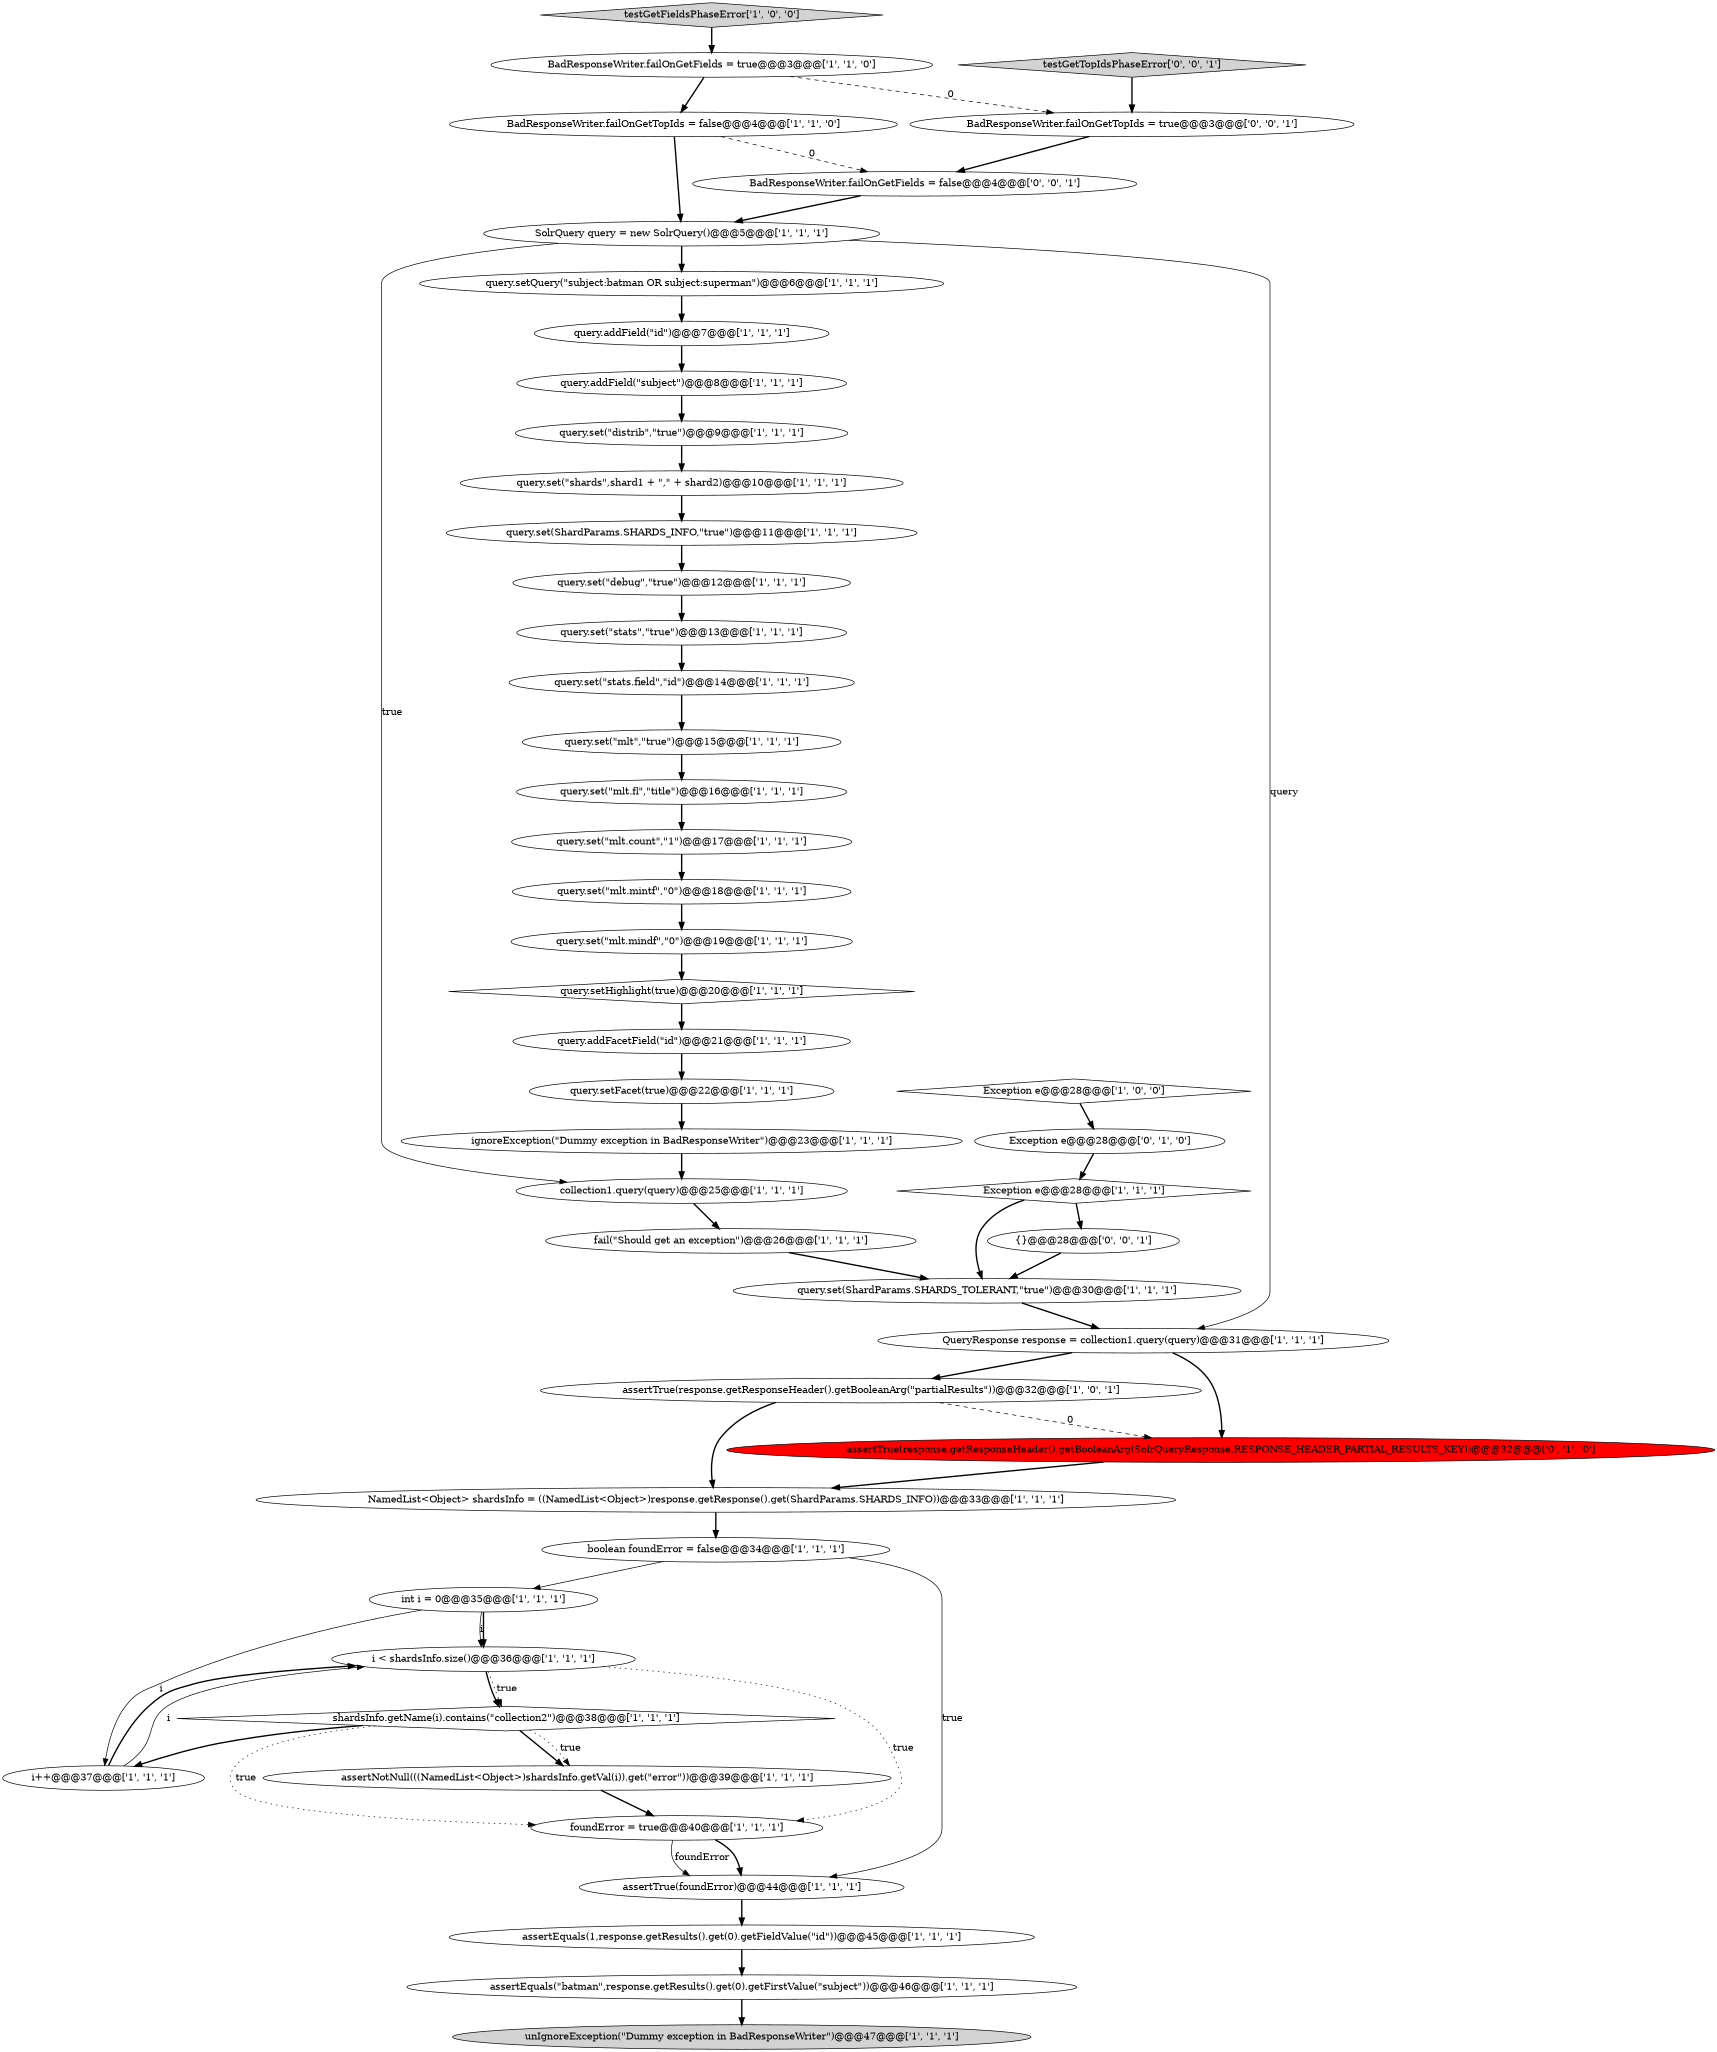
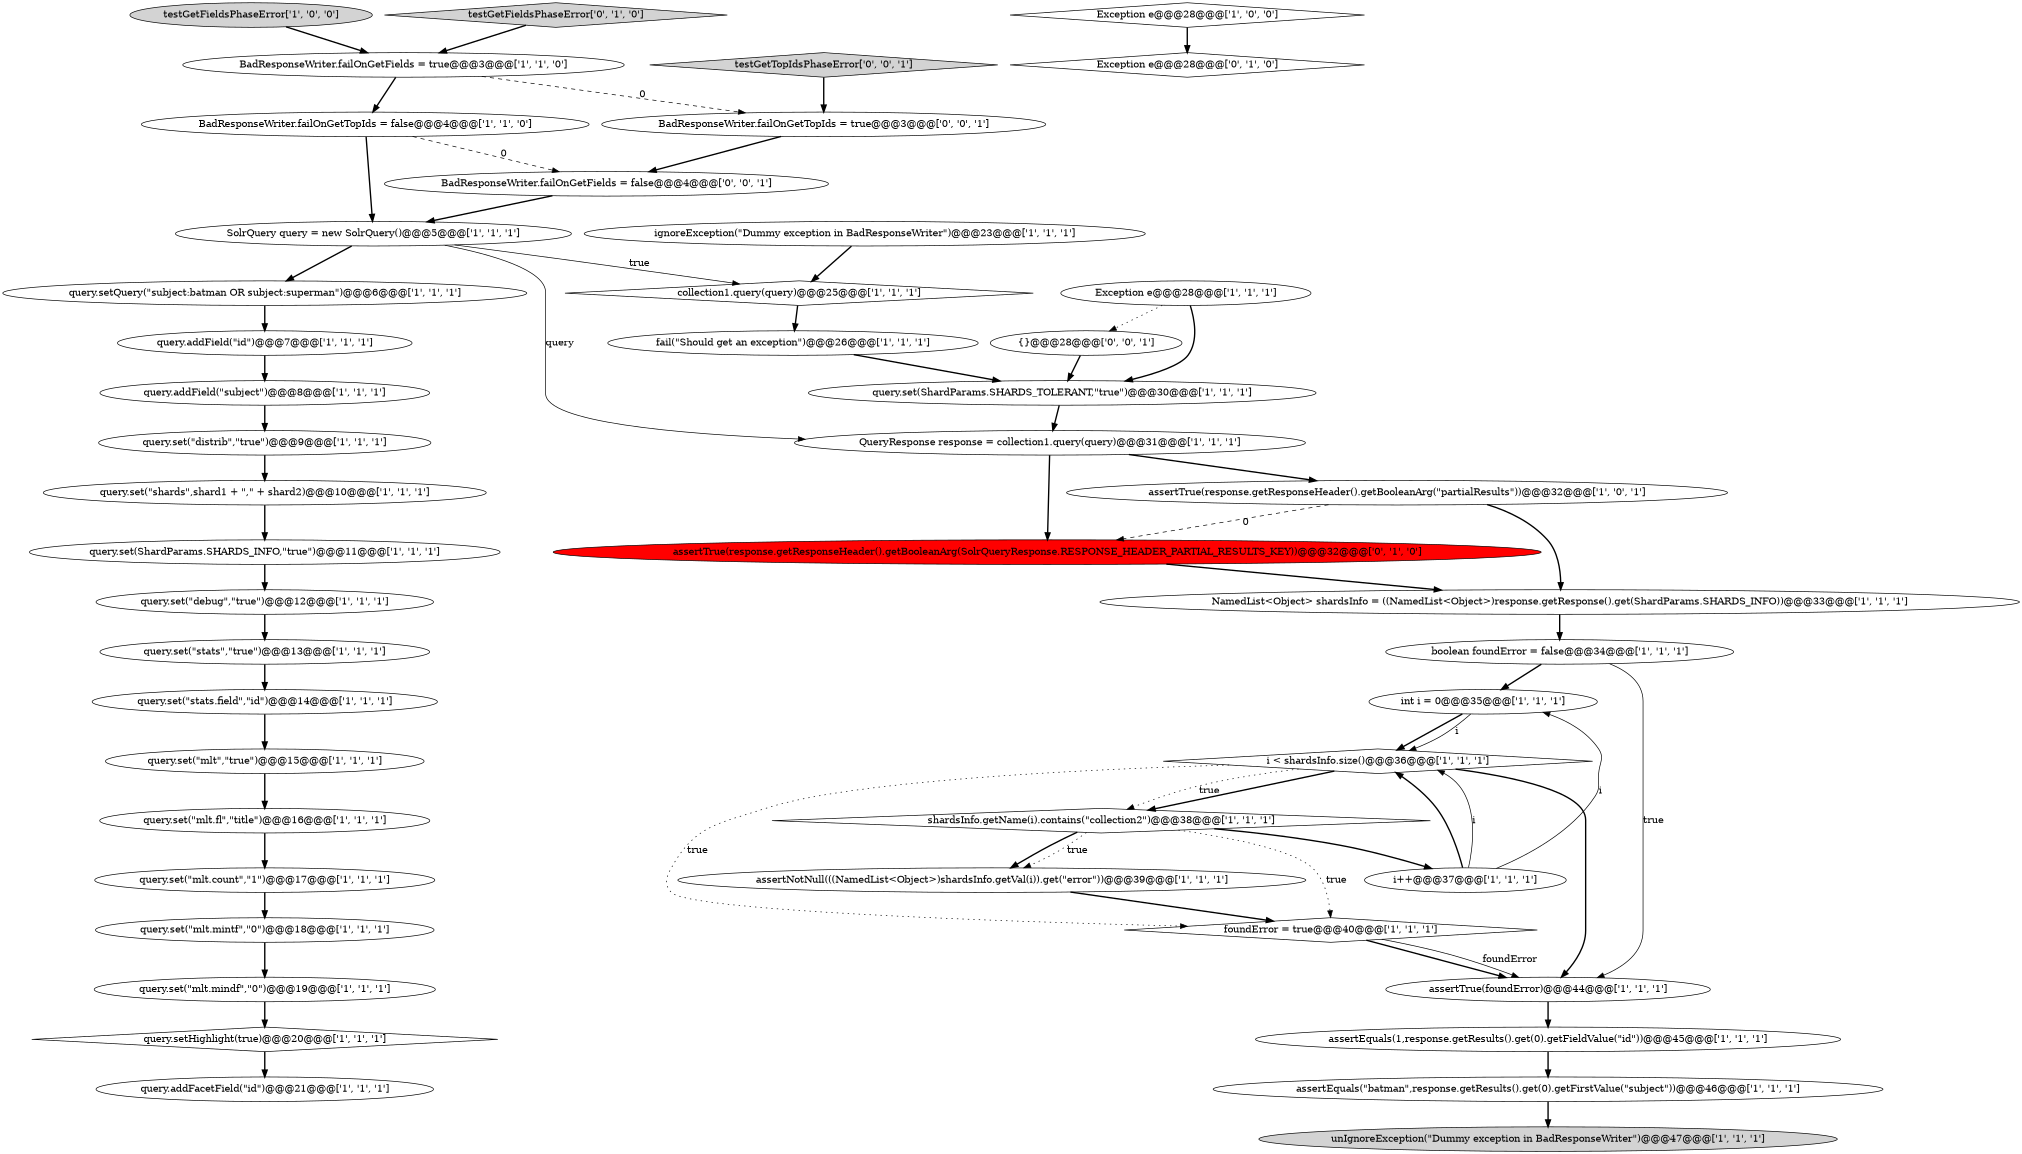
  digraph {
    node [fillcolor=white shape=ellipse style=filled]
    edge [style=bold]
    n1 [label="query.set(\"mlt.mindf\",\"0\")@@@19@@@['1', '1', '1']"]
    n2 [label="query.setHighlight(true)@@@20@@@['1', '1', '1']" shape=diamond]
    n3 [label="query.addFacetField(\"id\")@@@21@@@['1', '1', '1']"]
    n4 [label="NamedList<Object> shardsInfo = ((NamedList<Object>)response.getResponse().get(ShardParams.SHARDS_INFO))@@@33@@@['1', '1', '1']"]
    n5 [label="boolean foundError = false@@@34@@@['1', '1', '1']"]
    n6 [label="int i = 0@@@35@@@['1', '1', '1']"]
    n7 [label="assertTrue(foundError)@@@44@@@['1', '1', '1']"]
-   n8 [label="i < shardsInfo.size()@@@36@@@['1', '1', '1']"]
+   n8 [label="i < shardsInfo.size()@@@36@@@['1', '1', '1']" shape=diamond]
    n9 [label="i++@@@37@@@['1', '1', '1']"]
    n10 [label="shardsInfo.getName(i).contains(\"collection2\")@@@38@@@['1', '1', '1']" shape=diamond]
-   n11 [label="foundError = true@@@40@@@['1', '1', '1']"]
+   n11 [label="foundError = true@@@40@@@['1', '1', '1']" shape=diamond]
    n12 [label="fail(\"Should get an exception\")@@@26@@@['1', '1', '1']"]
    n13 [label="query.set(ShardParams.SHARDS_TOLERANT,\"true\")@@@30@@@['1', '1', '1']"]
    n14 [label="QueryResponse response = collection1.query(query)@@@31@@@['1', '1', '1']"]
    n15 [label="query.addField(\"subject\")@@@8@@@['1', '1', '1']"]
    n16 [label="query.set(\"distrib\",\"true\")@@@9@@@['1', '1', '1']"]
    n17 [label="query.set(\"shards\",shard1 + \",\" + shard2)@@@10@@@['1', '1', '1']"]
    n18 [label="assertTrue(response.getResponseHeader().getBooleanArg(\"partialResults\"))@@@32@@@['1', '0', '1']"]
    n19 [fillcolor=red label="assertTrue(response.getResponseHeader().getBooleanArg(SolrQueryResponse.RESPONSE_HEADER_PARTIAL_RESULTS_KEY))@@@32@@@['0', '1', '0']"]
    n20 [label="query.set(ShardParams.SHARDS_INFO,\"true\")@@@11@@@['1', '1', '1']"]
    n21 [label="query.set(\"debug\",\"true\")@@@12@@@['1', '1', '1']"]
-   n22 [label="query.setFacet(true)@@@22@@@['1', '1', '1']"]
    n23 [label="ignoreException(\"Dummy exception in BadResponseWriter\")@@@23@@@['1', '1', '1']"]
-   n24 [label="collection1.query(query)@@@25@@@['1', '1', '1']"]
+   n24 [label="collection1.query(query)@@@25@@@['1', '1', '1']" shape=diamond]
    n25 [label="query.set(\"stats\",\"true\")@@@13@@@['1', '1', '1']"]
-   n26 [fillcolor=lightgray label="testGetFieldsPhaseError['1', '0', '0']" shape=diamond]
+   n26 [fillcolor=lightgray label="testGetFieldsPhaseError['1', '0', '0']"]
    n27 [label="BadResponseWriter.failOnGetFields = true@@@3@@@['1', '1', '0']"]
    n28 [label="BadResponseWriter.failOnGetTopIds = true@@@3@@@['0', '0', '1']"]
    n29 [label="BadResponseWriter.failOnGetTopIds = false@@@4@@@['1', '1', '0']"]
    n30 [label="BadResponseWriter.failOnGetFields = false@@@4@@@['0', '0', '1']"]
    n31 [label="SolrQuery query = new SolrQuery()@@@5@@@['1', '1', '1']"]
+   n32 [fillcolor=lightgray label="testGetFieldsPhaseError['0', '1', '0']" shape=diamond]
    n33 [label="query.set(\"stats.field\",\"id\")@@@14@@@['1', '1', '1']"]
    n34 [label="query.set(\"mlt\",\"true\")@@@15@@@['1', '1', '1']"]
    n35 [label="query.set(\"mlt.fl\",\"title\")@@@16@@@['1', '1', '1']"]
    n36 [label="assertEquals(1,response.getResults().get(0).getFieldValue(\"id\"))@@@45@@@['1', '1', '1']"]
    n37 [label="assertEquals(\"batman\",response.getResults().get(0).getFirstValue(\"subject\"))@@@46@@@['1', '1', '1']"]
    n38 [fillcolor=lightgray label="unIgnoreException(\"Dummy exception in BadResponseWriter\")@@@47@@@['1', '1', '1']"]
    n39 [label="{}@@@28@@@['0', '0', '1']"]
    n40 [label="query.set(\"mlt.count\",\"1\")@@@17@@@['1', '1', '1']"]
    n41 [label="query.set(\"mlt.mintf\",\"0\")@@@18@@@['1', '1', '1']"]
    n42 [fillcolor=lightgray label="testGetTopIdsPhaseError['0', '0', '1']" shape=diamond]
    n43 [label="Exception e@@@28@@@['1', '0', '0']" shape=diamond]
-   n44 [label="Exception e@@@28@@@['0', '1', '0']"]
-   n45 [label="Exception e@@@28@@@['1', '1', '1']" shape=diamond]
+   n44 [label="Exception e@@@28@@@['0', '1', '0']" shape=diamond]
+   n45 [label="Exception e@@@28@@@['1', '1', '1']"]
    n46 [label="query.setQuery(\"subject:batman OR subject:superman\")@@@6@@@['1', '1', '1']"]
    n47 [label="query.addField(\"id\")@@@7@@@['1', '1', '1']"]
    n48 [label="assertNotNull(((NamedList<Object>)shardsInfo.getVal(i)).get(\"error\"))@@@39@@@['1', '1', '1']"]
    n1 -> n2
    n2 -> n3
-   n3 -> n22
    n4 -> n5
-   n5 -> n6 [style=solid]
+   n5 -> n6
    n5 -> n7 [label=true style=solid]
    n6 -> n8
    n6 -> n8 [label=i style=solid]
-   n6 -> n9 [label=i style=solid]
+   n9 -> n6 [label=i style=solid]
    n7 -> n36
+   n8 -> n7
    n8 -> n10
    n8 -> n10 [label=true style=dotted]
    n8 -> n11 [label=true style=dotted]
    n9 -> n8 [label=i style=solid]
    n9 -> n8
    n10 -> n9
    n10 -> n11 [label=true style=dotted]
    n10 -> n48
    n10 -> n48 [label=true style=dotted]
    n11 -> n7
    n11 -> n7 [label=foundError style=solid]
    n12 -> n13
    n13 -> n14
    n14 -> n18
    n14 -> n19
    n15 -> n16
    n16 -> n17
    n17 -> n20
    n18 -> n4
    n18 -> n19 [label=0 style=dashed]
    n19 -> n4
    n20 -> n21
    n21 -> n25
-   n22 -> n23
    n23 -> n24
    n24 -> n12
    n25 -> n33
    n26 -> n27
    n27 -> n28 [label=0 style=dashed]
    n27 -> n29
    n28 -> n30
    n29 -> n30 [label=0 style=dashed]
    n29 -> n31
    n30 -> n31
    n31 -> n14 [label=query style=solid]
    n31 -> n24 [label=true style=solid]
    n31 -> n46
+   n32 -> n27
    n33 -> n34
    n34 -> n35
    n35 -> n40
    n36 -> n37
    n37 -> n38
    n39 -> n13
    n40 -> n41
    n41 -> n1
    n42 -> n28
    n43 -> n44
-   n44 -> n45
    n45 -> n13
-   n45 -> n39
+   n45 -> n39 [style=dotted]
    n46 -> n47
    n47 -> n15
    n48 -> n11
  }
